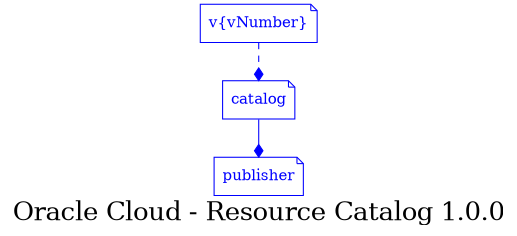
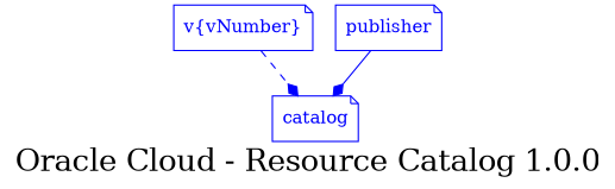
  digraph {
    fontsize=24
    label="Oracle Cloud - Resource Catalog 1.0.0"
    splines=true
    node [color=blue fontcolor=blue shape=note]
    edge [arrowhead=diamond arrowtail=none color=blue fontcolor=blue]
    "v{vNumber}"
    catalog
    publisher
    "v{vNumber}" -> catalog [style=dashed]
-   catalog -> publisher [style=solid]
+   publisher -> catalog [style=solid]
  }
